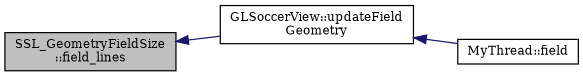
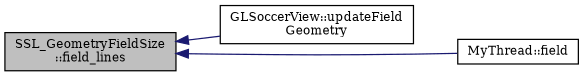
  digraph {
    fontname="DejaVu Serif"
    rankdir=LR
    node [color=black fillcolor=white fontname="DejaVu Serif" fontsize=10 shape=record style=filled]
    edge [color=midnightblue dir=back fontname="DejaVu Serif" fontsize=10 labelfontname=Helvetica labelfontsize=10 style=solid]
    n1 [fillcolor=grey75 fontcolor=black height=0.2 label="SSL_GeometryFieldSize\l::field_lines" width=0.4]
    n2 [height=0.2 label="GLSoccerView::updateField\lGeometry" width=0.4]
    n3 [height=0.2 label="MyThread::field" width=0.4]
    n1 -> n2
-   n2 -> n3
+   n1 -> n3
  }
